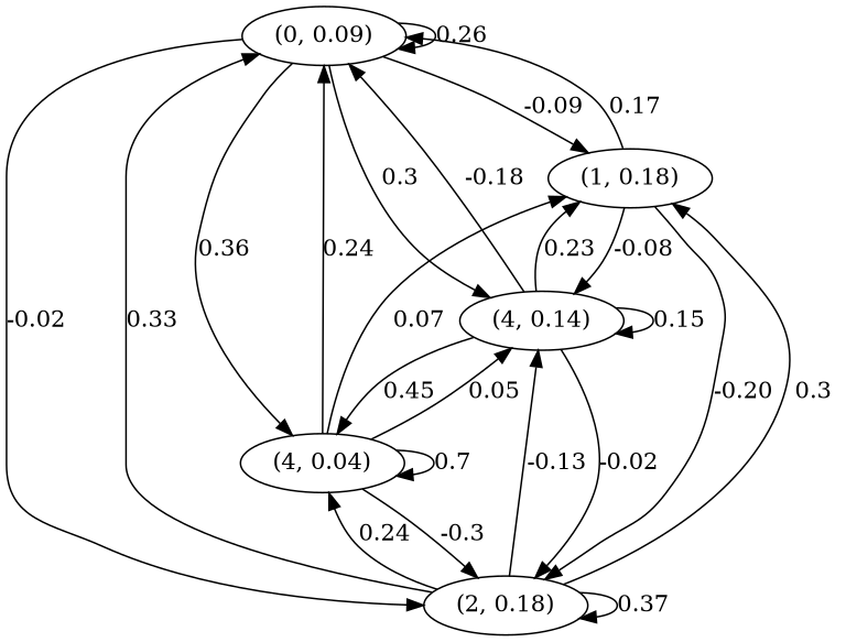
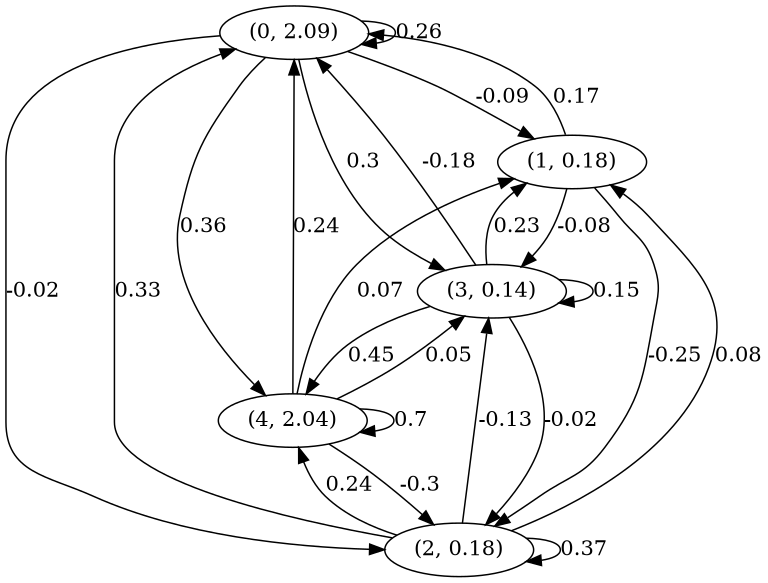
  digraph {
-   n1 [label="(0, 0.09)"]
+   n1 [label="(0, 2.09)"]
    n2 [label="(1, 0.18)"]
    n3 [label="(2, 0.18)"]
-   n4 [label="(4, 0.14)"]
-   n5 [label="(4, 0.04)"]
+   n4 [label="(3, 0.14)"]
+   n5 [label="(4, 2.04)"]
    n1 -> n1 [label=0.26]
    n1 -> n2 [label=-0.09]
    n1 -> n3 [label=-0.02]
    n1 -> n4 [label=0.3]
    n1 -> n5 [label=0.36]
    n2 -> n1 [label=0.17]
-   n2 -> n3 [label=-0.20]
+   n2 -> n3 [label=-0.25]
    n2 -> n4 [label=-0.08]
    n3 -> n1 [label=0.33]
-   n3 -> n2 [label=0.3]
+   n3 -> n2 [label=0.08]
    n3 -> n3 [label=0.37]
    n3 -> n4 [label=-0.13]
    n3 -> n5 [label=0.24]
    n4 -> n1 [label=-0.18]
    n4 -> n2 [label=0.23]
    n4 -> n3 [label=-0.02]
    n4 -> n4 [label=0.15]
    n4 -> n5 [label=0.45]
    n5 -> n1 [label=0.24]
    n5 -> n2 [label=0.07]
    n5 -> n3 [label=-0.3]
    n5 -> n4 [label=0.05]
    n5 -> n5 [label=0.7]
  }
